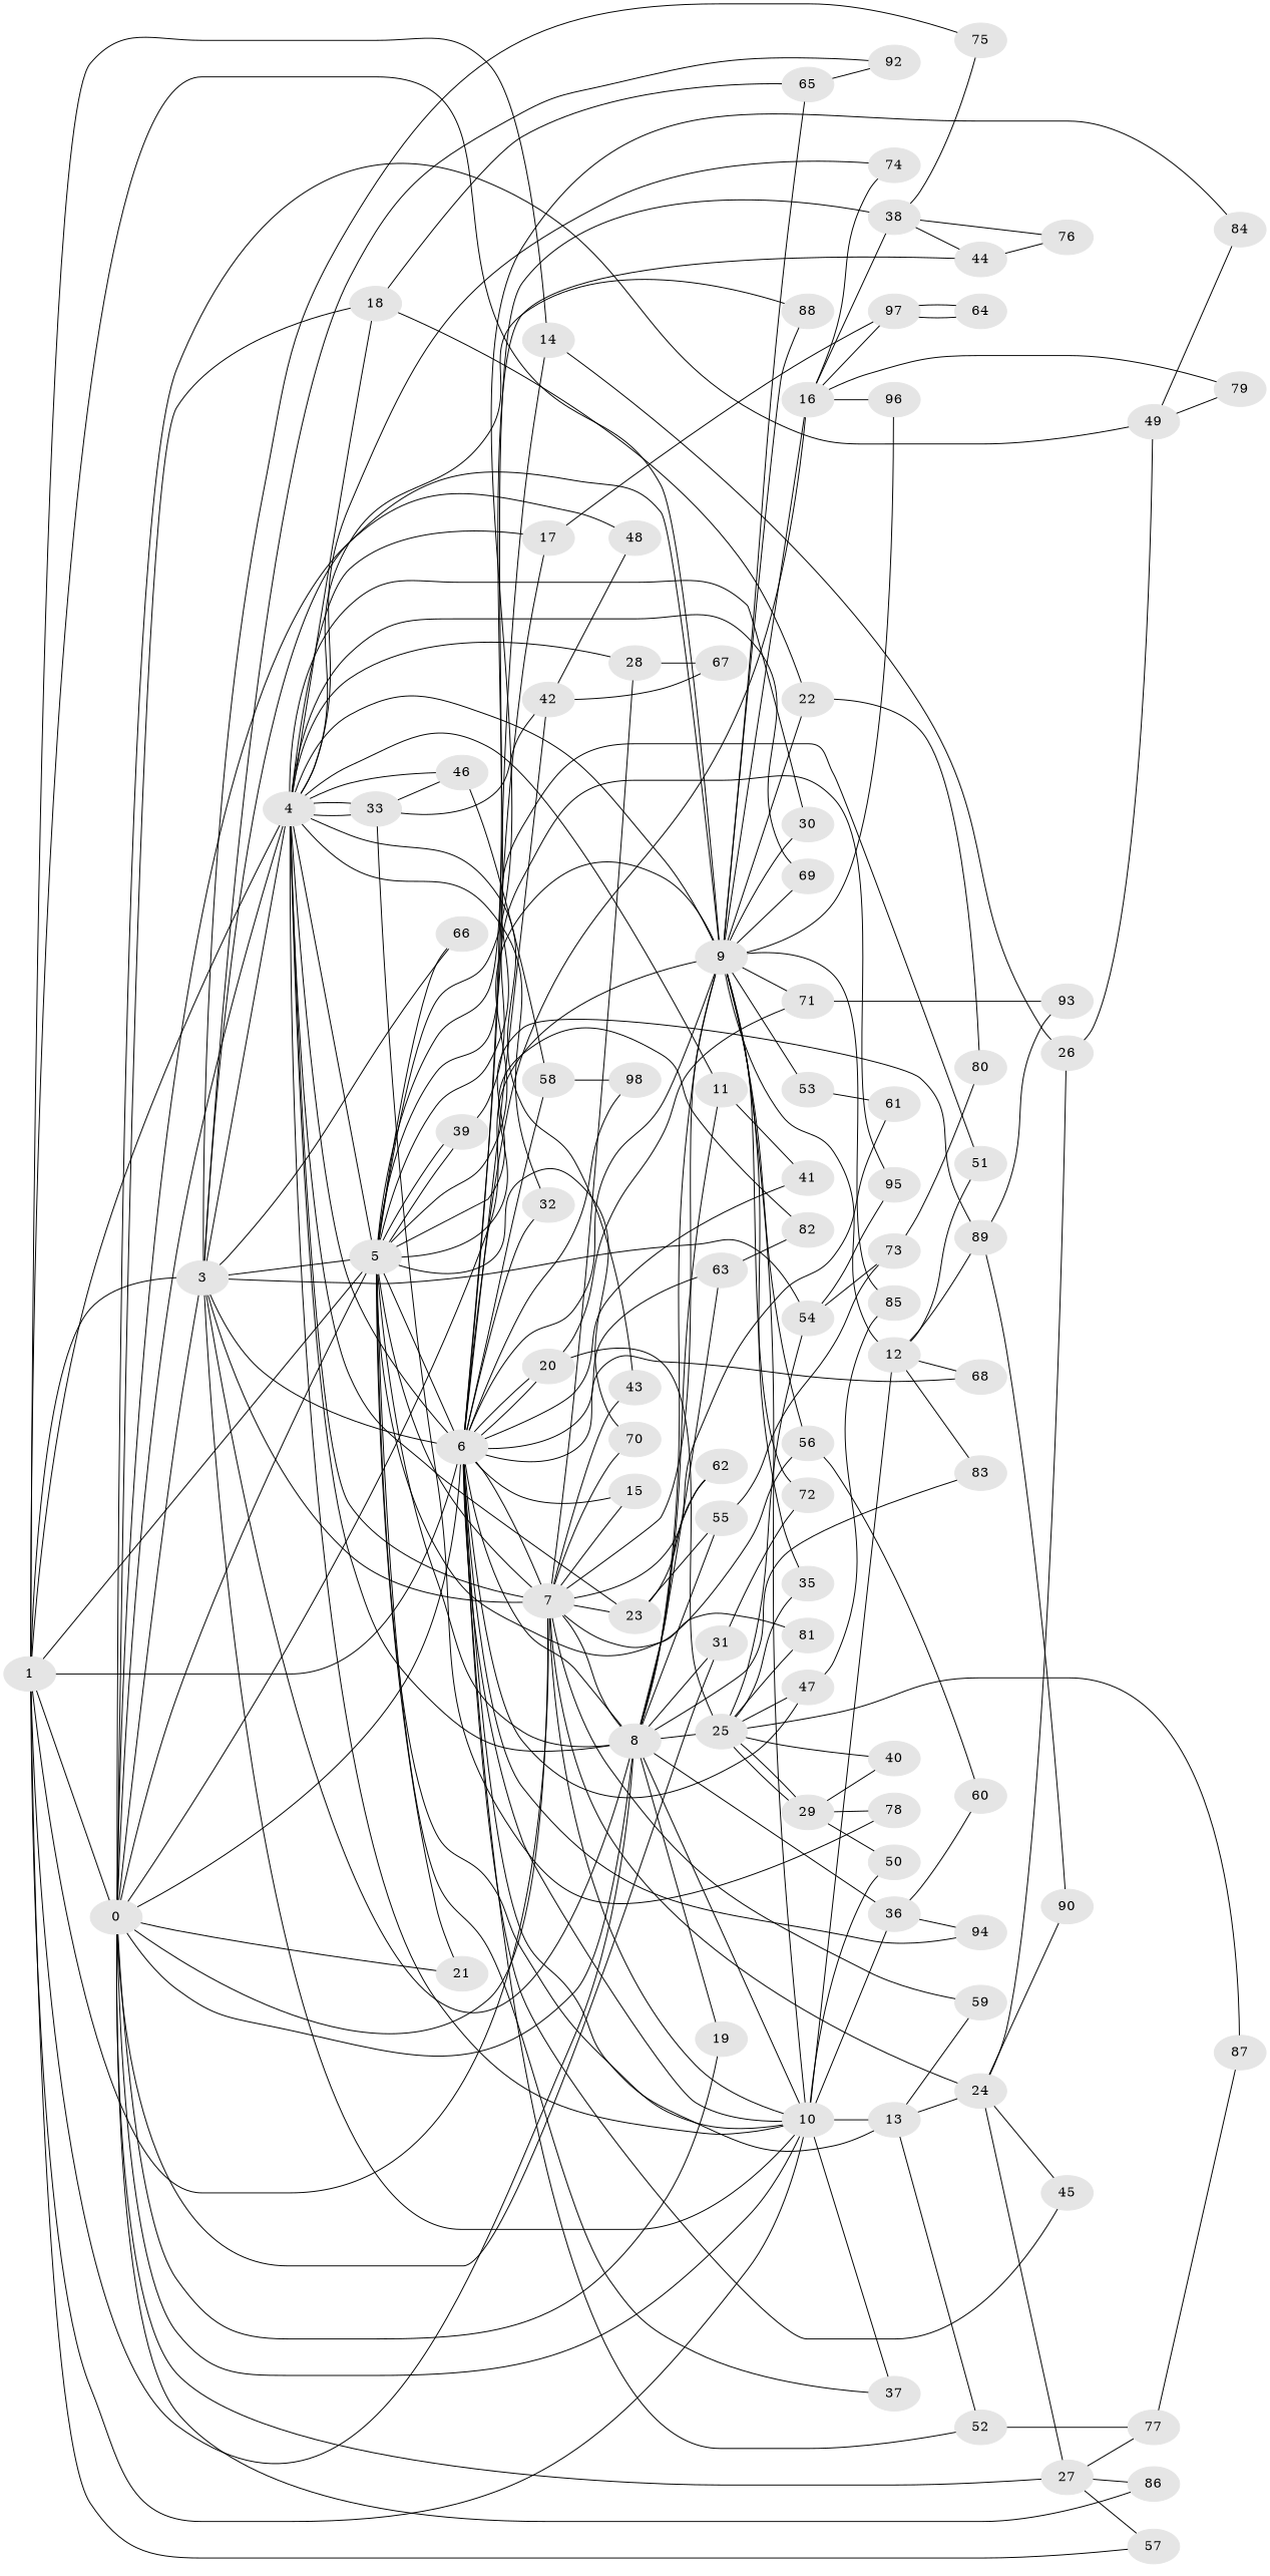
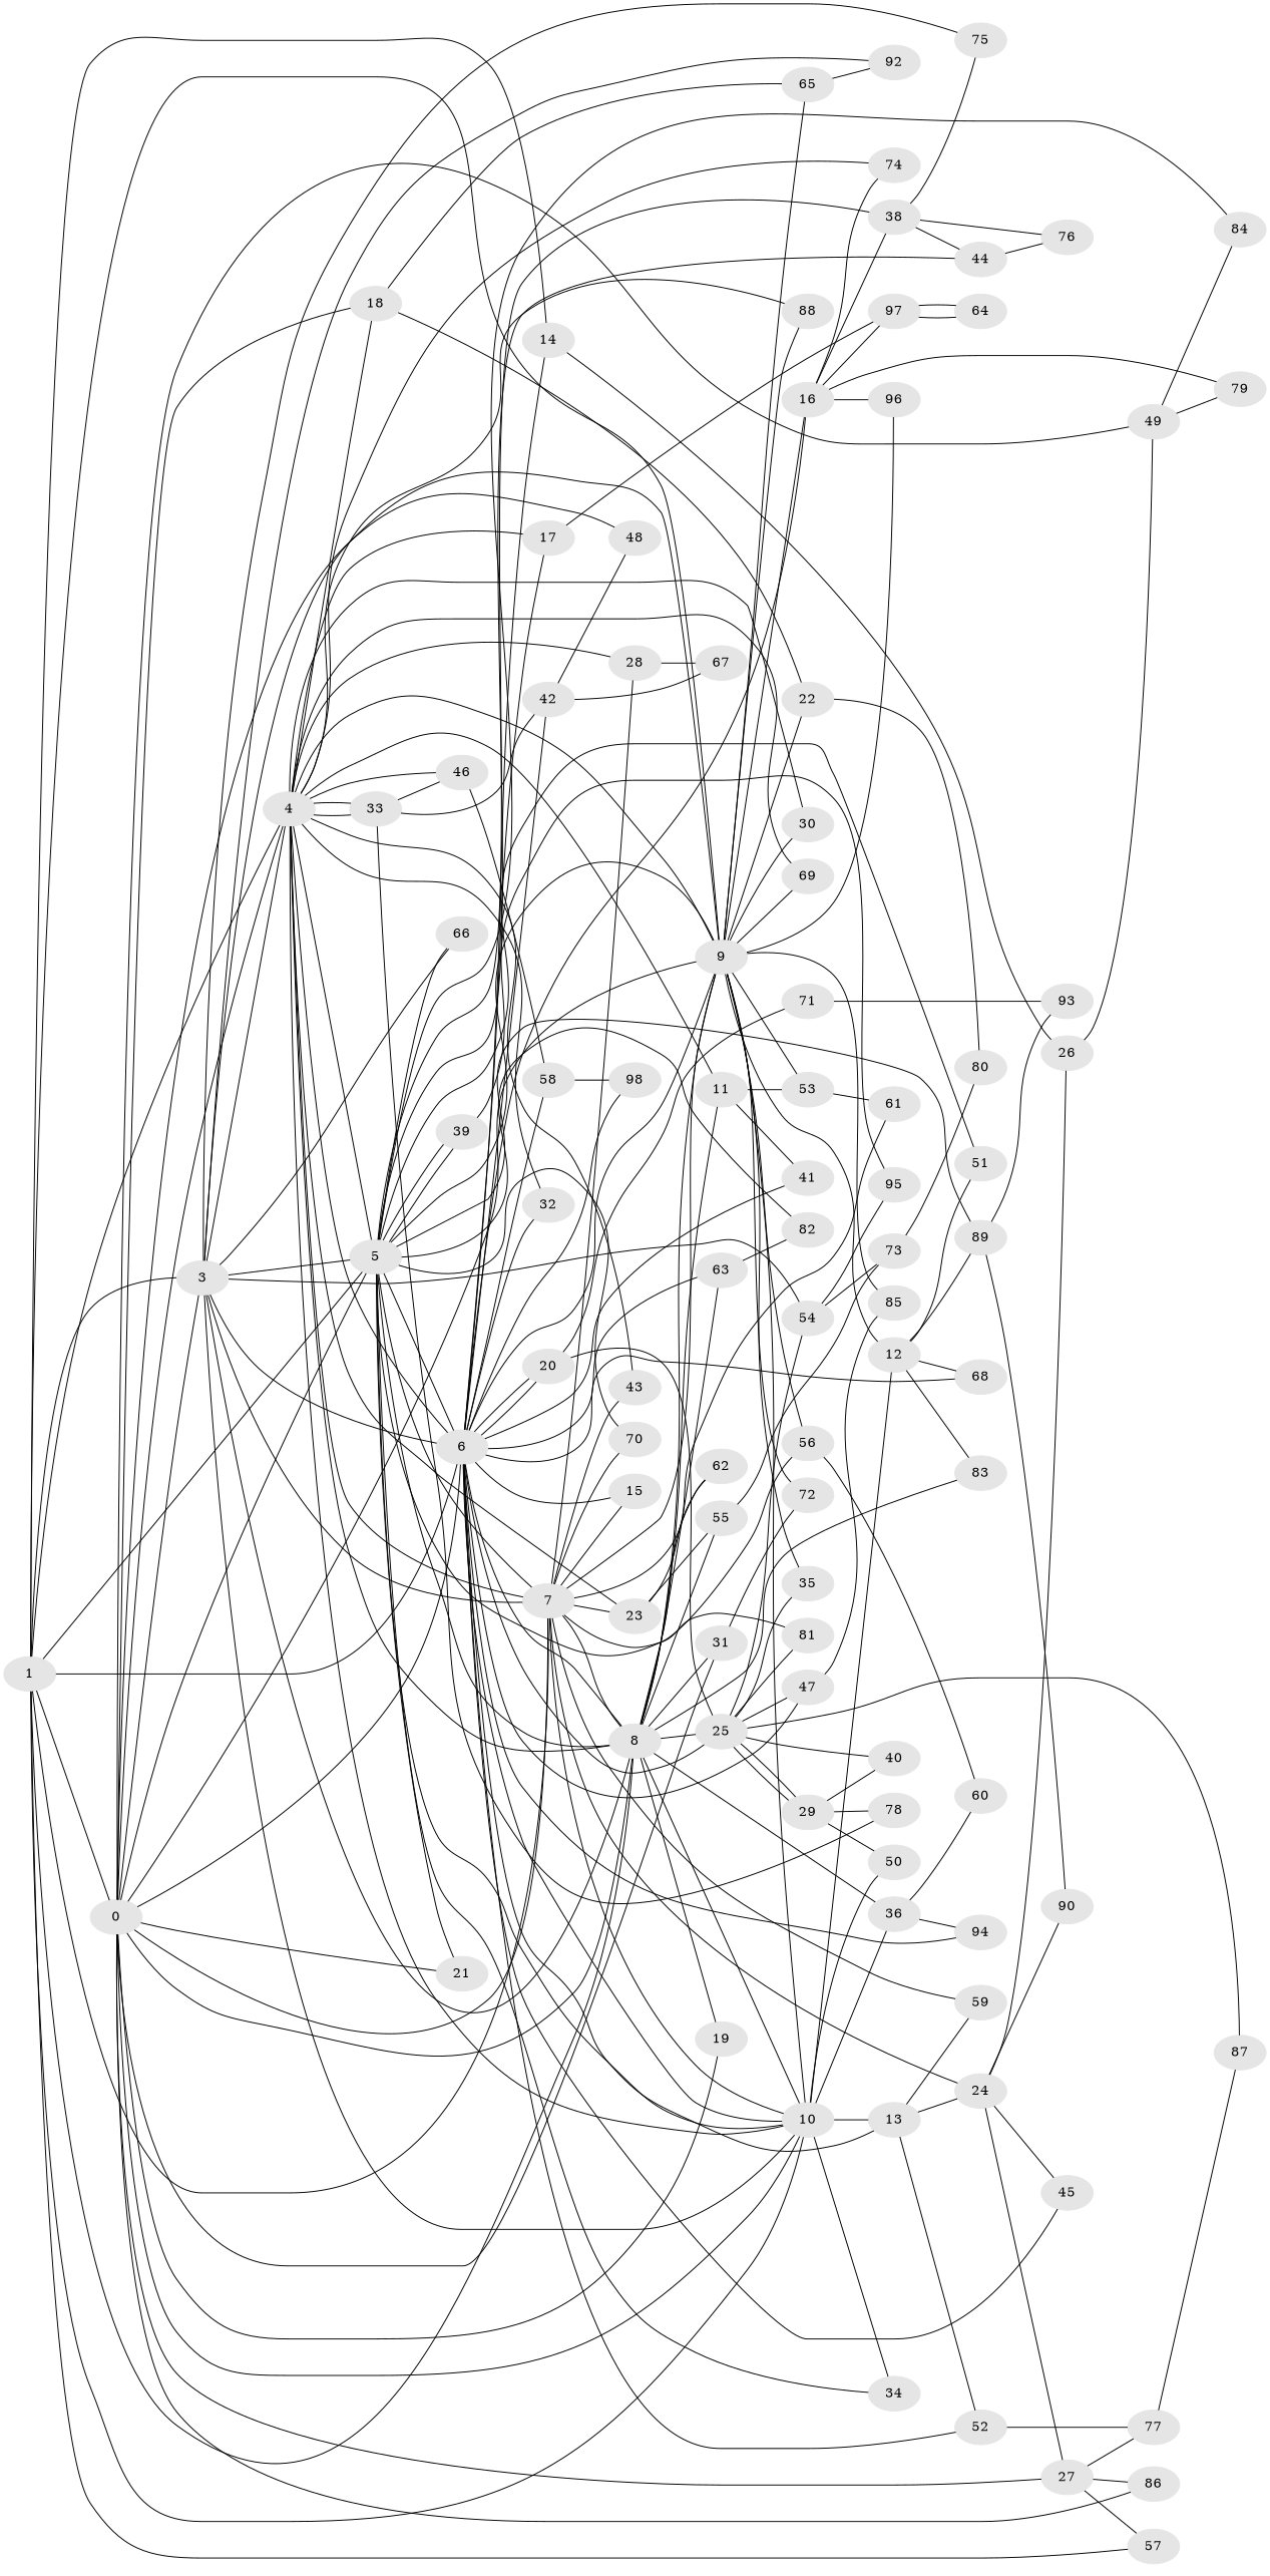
  graph {
    rankdir=LR
    node [color=gray90 style=filled]
    n1 [label=0]
    1
    3
    4
    5
    6
    7
    8
    9
    10
    14
    57
    18
    19
    21
    27
    31
    48
    49
    86
    54
    66
    75
    92
    11
    17
    23
    28
    30
    32
    33
    43
    46
    69
    74
    88
-   34 [label=37]
+   34
    38
    39
    44
    51
    56
    70
    82
    84
    89
    13
    15
    16
    20
    41
    42
    45
    47
    52
    58
    63
    68
    n59 [label=98]
    94
    24
    59
    61
    81
    25
    36
    55
    62
    83
    12
    22
    35
    53
    65
    71
    72
    85
    96
    50
    26
    77
    79
    95
    73
    n85 [label=97]
    67
    78
    76
    60
    90
    93
    29
    40
    87
    80
    64
    n1 -- 3
    n1 -- 4
    n1 -- 5
    n1 -- 6
    n1 -- 7
    n1 -- 8
    n1 -- 9
    n1 -- 10
    n1 -- 18
    n1 -- 19
    n1 -- 21
    n1 -- 27
    n1 -- 31
    n1 -- 48
    n1 -- 49
    n1 -- 86
    1 -- n1
    1 -- 3
    1 -- 4
    1 -- 5
    1 -- 6
    1 -- 7
    1 -- 8
    1 -- 9
    1 -- 10
    1 -- 14
    1 -- 57
    3 -- 4
    3 -- 5
    3 -- 6
    3 -- 7
    3 -- 8
    3 -- 9
    3 -- 10
    3 -- 54
    3 -- 66
    3 -- 75
    3 -- 92
    4 -- 5
    4 -- 6
    4 -- 7
    4 -- 8
    4 -- 9
    4 -- 10
    4 -- 18
    4 -- 11
    4 -- 17
    4 -- 23
    4 -- 28
    4 -- 30
    4 -- 32
    4 -- 33
    4 -- 33
    4 -- 43
    4 -- 46
    4 -- 69
    4 -- 74
    4 -- 88
    5 -- 6
    5 -- 7
    5 -- 8
    5 -- 9
    5 -- 10
    5 -- 21
    5 -- 66
    5 -- 34
    5 -- 38
    5 -- 39
    5 -- 39
    5 -- 44
    5 -- 51
    5 -- 56
    5 -- 70
    5 -- 82
    5 -- 84
    5 -- 89
-   6 -- 7
+   6 -- 25
    6 -- 8
    6 -- 9
    6 -- 10
    6 -- 14
    6 -- 17
    6 -- 32
    6 -- 13
    6 -- 15
    6 -- 16
    6 -- 20
    6 -- 20
    6 -- 41
    6 -- 42
    6 -- 45
    6 -- 47
    6 -- 52
    6 -- 58
    6 -- 63
    6 -- 68
    6 -- n59
    6 -- 94
    7 -- 8
    7 -- 9
    7 -- 10
    7 -- 23
    7 -- 28
    7 -- 43
    7 -- 70
    7 -- 15
    7 -- 24
    7 -- 59
    7 -- 61
    7 -- 81
    8 -- 9
    8 -- 10
    8 -- 19
    8 -- 31
    8 -- 11
    8 -- 63
    8 -- 25
    8 -- 36
    8 -- 55
    8 -- 62
    8 -- 83
    9 -- 10
    9 -- 30
    9 -- 69
    9 -- 88
    9 -- 56
    9 -- 16
    9 -- 12
    9 -- 22
    9 -- 35
    9 -- 53
    9 -- 65
-   9 -- 71
    9 -- 72
    9 -- 85
    9 -- 96
    10 -- 34
    10 -- 13
    10 -- 36
    10 -- 12
    10 -- 50
    14 -- 26
    18 -- 22
    18 -- 65
    27 -- 57
    27 -- 86
    27 -- 77
    31 -- 72
    49 -- 84
    49 -- 79
    54 -- 95
    54 -- 73
    11 -- 41
+   11 -- 53
    17 -- n85
    23 -- 55
    23 -- 62
    28 -- 67
    33 -- 46
    33 -- 42
    33 -- 78
    46 -- 58
    38 -- 75
    38 -- 44
    38 -- 76
    39 -- 95
    44 -- 76
    56 -- 60
    89 -- 90
    89 -- 93
    13 -- 52
    13 -- 24
    13 -- 59
    16 -- 74
    16 -- 38
    16 -- 96
    16 -- 79
    16 -- n85
    20 -- 25
    20 -- 71
    42 -- 48
    42 -- 67
    47 -- 85
    52 -- 77
    58 -- n59
    63 -- 82
    24 -- 27
    24 -- 45
    24 -- 26
    24 -- 90
    25 -- 54
    25 -- 47
    25 -- 81
    25 -- 35
    25 -- 29
    25 -- 29
    25 -- 40
    25 -- 87
    36 -- 94
    36 -- 60
    55 -- 73
    12 -- 51
    12 -- 89
    12 -- 68
    12 -- 83
    22 -- 80
    53 -- 61
    65 -- 92
    71 -- 93
    26 -- 49
    77 -- 87
    73 -- 80
    n85 -- 64
    n85 -- 64
    29 -- 50
    29 -- 78
    29 -- 40
  }
